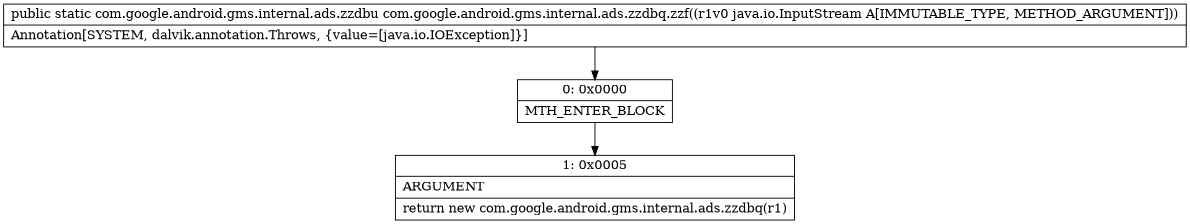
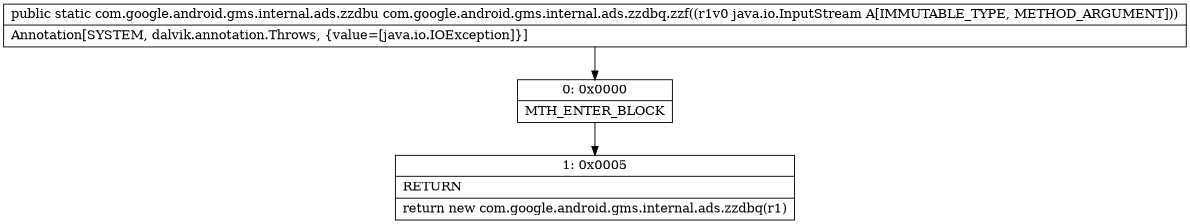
  digraph {
    node [shape=record]
    n1 [label="{0\:\ 0x0000|MTH_ENTER_BLOCK\l}"]
-   n2 [label="{1\:\ 0x0005|ARGUMENT\l|return new com.google.android.gms.internal.ads.zzdbq(r1)\l}"]
+   n2 [label="{1\:\ 0x0005|RETURN\l|return new com.google.android.gms.internal.ads.zzdbq(r1)\l}"]
    n3 [label="{public static com.google.android.gms.internal.ads.zzdbu com.google.android.gms.internal.ads.zzdbq.zzf((r1v0 java.io.InputStream A[IMMUTABLE_TYPE, METHOD_ARGUMENT]))  | Annotation[SYSTEM, dalvik.annotation.Throws, \{value=[java.io.IOException]\}]\l}"]
    n1 -> n2
    n3 -> n1
  }
